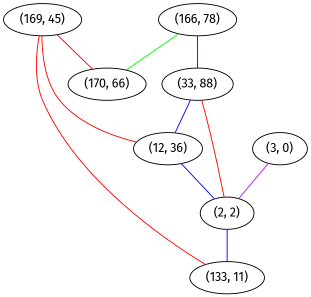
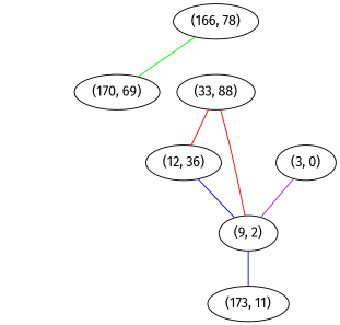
  graph {
    fontname="Fira Sans"
    node [fontname="Fira Sans"]
    edge [color=blue fontname="Fira Sans" weight=3]
    n1 [label="(12, 36)"]
-   "(169, 45)"
-   "(173, 11)" [label="(133, 11)"]
-   "(170, 66)"
-   "(2, 2)"
+   "(173, 11)"
+   "(170, 66)" [label="(170, 69)"]
+   "(2, 2)" [label="(9, 2)"]
    n6 [label="(166, 78)"]
    n7 [label="(33, 88)"]
    n8 [label="(3, 0)"]
    n1 -- "(2, 2)"
-   "(169, 45)" -- n1 [color=red weight=1]
-   "(169, 45)" -- "(173, 11)" [color=red weight=1]
-   "(169, 45)" -- "(170, 66)" [color=red weight=1]
    "(2, 2)" -- "(173, 11)"
    n6 -- "(170, 66)" [color=green weight=2]
-   n6 -- n7
-   n7 -- n1
+   n7 -- n1 [color=red]
    n7 -- "(2, 2)" [color=red weight=1]
    n8 -- "(2, 2)" [color=purple weight=4]
  }
